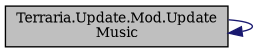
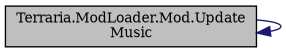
  digraph {
    rankdir=TB
    fontname="DejaVu Serif"
-   n1 [color=black fillcolor=grey75 fontcolor=black fontname="DejaVu Serif" fontsize=10 height=0.2 label="Terraria.Update.Mod.Update\lMusic" shape=record style=filled width=0.4]
+   n1 [color=black fillcolor=grey75 fontcolor=black fontname="DejaVu Serif" fontsize=10 height=0.2 label="Terraria.ModLoader.Mod.Update\lMusic" shape=record style=filled width=0.4]
    n1 -> n1 [color=midnightblue fontname="DejaVu Serif" fontsize=10 labelfontname=Helvetica labelfontsize=10 style=solid]
  }
